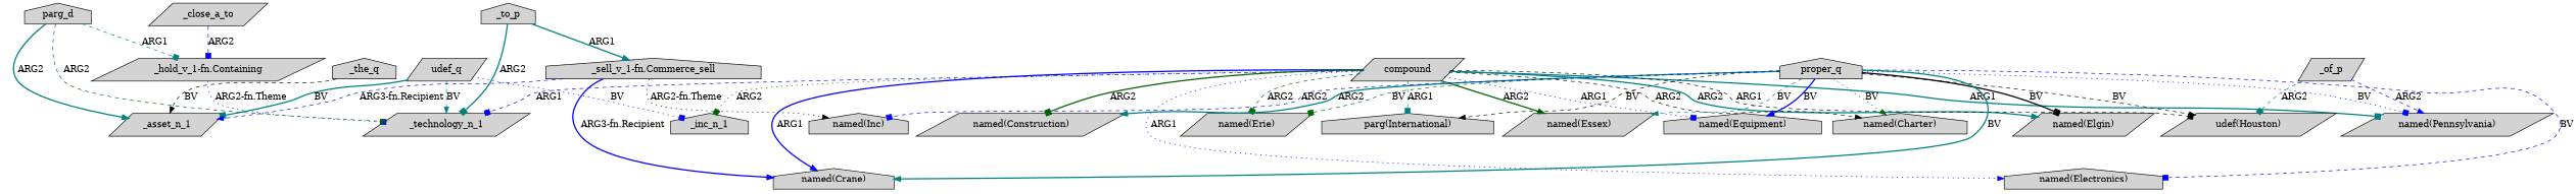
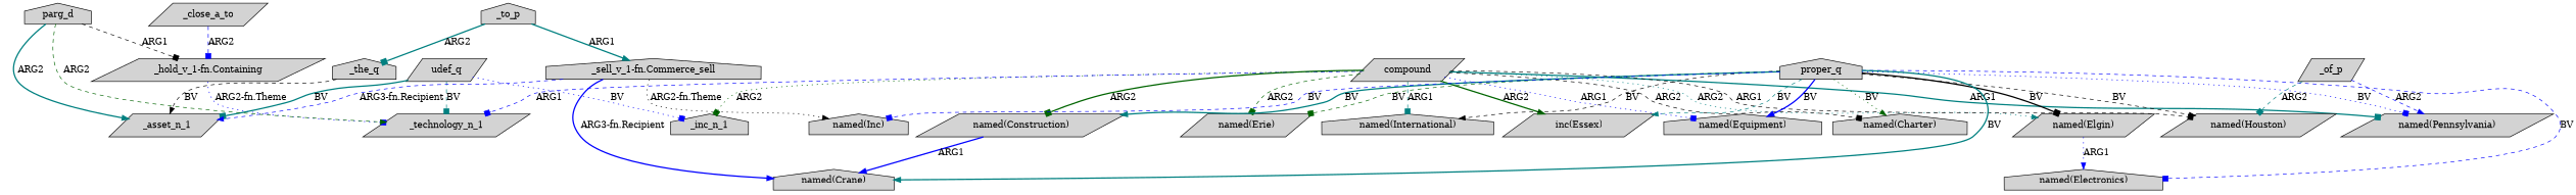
  digraph {
    node [shape=parallelogram style=filled]
    edge [arrowhead=box color=blue style=dashed]
-   "named(International)" [shape=house label="parg(International)"]
+   "named(International)" [shape=house]
    compound
    _inc_n_1 [shape=house]
    _technology_n_1
-   "named(Essex)"
+   "named(Essex)" [label="inc(Essex)"]
    "named(Pennsylvania)"
    "named(Electronics)" [shape=house]
    "named(Equipment)" [shape=house]
    "named(Elgin)"
    "named(Erie)"
    "named(Charter)" [shape=house]
-   "named(Houston)" [label="udef(Houston)"]
+   "named(Houston)"
    "named(Crane)" [shape=house]
    "named(Construction)"
    _close_a_to
    "_hold_v_1-fn.Containing"
    udef_q
    _asset_n_1
    proper_q [shape=house]
    "named(Inc)" [shape=house]
    _of_p
    _to_p [shape=house]
    "_sell_v_1-fn.Commerce_sell" [shape=house]
    parg_d [shape=house]
    _the_q [shape=house]
    compound -> "named(International)" [color=teal label=ARG1]
    compound -> _inc_n_1 [color=darkgreen label=ARG2 style=dotted]
    compound -> _technology_n_1 [label=ARG1]
    compound -> "named(Essex)" [arrowhead=normal color=darkgreen label=ARG2 style=bold]
    compound -> "named(Pennsylvania)" [color=teal label=ARG1 style=bold]
-   compound -> "named(Electronics)" [arrowhead=normal label=ARG1 style=dotted]
+   "named(Elgin)" -> "named(Electronics)" [arrowhead=normal label=ARG1 style=dotted]
    compound -> "named(Equipment)" [label=ARG1 style=dotted]
-   compound -> "named(Elgin)" [arrowhead=normal color=teal label=ARG2 style=bold]
+   compound -> "named(Elgin)" [arrowhead=normal color=teal label=ARG2 style=dotted]
    compound -> "named(Erie)" [color=darkgreen label=ARG2]
-   compound -> "named(Charter)" [arrowhead=normal color=black label=ARG2]
+   compound -> "named(Charter)" [color=black label=ARG2]
    compound -> "named(Houston)" [color=black label=ARG1]
-   compound -> "named(Crane)" [arrowhead=normal label=ARG1 style=bold]
+   "named(Construction)" -> "named(Crane)" [arrowhead=normal label=ARG1 style=bold]
    compound -> "named(Construction)" [color=darkgreen label=ARG2 style=bold]
    _close_a_to -> "_hold_v_1-fn.Containing" [label=ARG2]
    "_hold_v_1-fn.Containing" -> _technology_n_1 [label="ARG2-fn.Theme" style=dotted]
    udef_q -> _inc_n_1 [label=BV style=dotted]
-   udef_q -> _technology_n_1 [arrowhead=normal color=teal label=BV]
+   udef_q -> _technology_n_1 [color=teal label=BV]
    udef_q -> _asset_n_1 [color=teal label=BV style=bold]
    proper_q -> "named(International)" [arrowhead=normal color=black label=BV]
    proper_q -> "named(Essex)" [arrowhead=normal color=teal label=BV]
    proper_q -> "named(Pennsylvania)" [label=BV style=dotted]
    proper_q -> "named(Electronics)" [label=BV]
    proper_q -> "named(Equipment)" [arrowhead=normal label=BV style=bold]
    proper_q -> "named(Elgin)" [color=black label=BV style=bold]
    proper_q -> "named(Erie)" [color=darkgreen label=BV]
    proper_q -> "named(Charter)" [arrowhead=normal color=darkgreen label=BV style=dotted]
    proper_q -> "named(Houston)" [arrowhead=normal color=black label=BV]
    proper_q -> "named(Crane)" [arrowhead=normal color=teal label=BV style=bold]
-   proper_q -> "named(Construction)" [arrowhead=normal color=teal label=ARG2 style=bold]
-   proper_q -> "named(Inc)" [label=ARG2]
+   proper_q -> "named(Construction)" [arrowhead=normal color=teal label=BV style=bold]
+   proper_q -> "named(Inc)" [label=BV]
    _of_p -> "named(Pennsylvania)" [arrowhead=normal label=ARG2]
    _of_p -> "named(Houston)" [color=teal label=ARG2]
-   _to_p -> _technology_n_1 [color=teal label=ARG2 style=bold]
+   _to_p -> _the_q [color=teal label=ARG2 style=bold]
    _to_p -> "_sell_v_1-fn.Commerce_sell" [arrowhead=normal color=teal label=ARG1 style=bold]
    "_sell_v_1-fn.Commerce_sell" -> "named(Crane)" [arrowhead=normal label="ARG3-fn.Recipient" style=bold]
    "_sell_v_1-fn.Commerce_sell" -> _asset_n_1 [arrowhead=normal label="ARG3-fn.Recipient"]
    "_sell_v_1-fn.Commerce_sell" -> "named(Inc)" [arrowhead=normal color=black label="ARG2-fn.Theme" style=dotted]
    parg_d -> _technology_n_1 [arrowhead=normal color=darkgreen label=ARG2]
-   parg_d -> "_hold_v_1-fn.Containing" [color=teal label=ARG1]
+   parg_d -> "_hold_v_1-fn.Containing" [color=black label=ARG1]
    parg_d -> _asset_n_1 [arrowhead=normal color=teal label=ARG2 style=bold]
    _the_q -> _asset_n_1 [arrowhead=normal color=black label=BV]
  }
